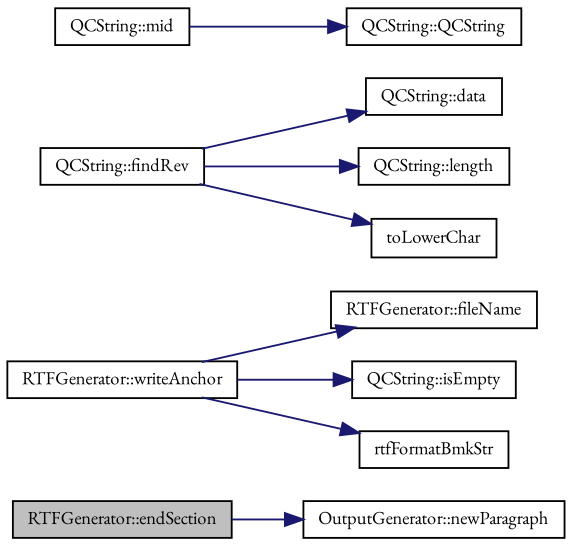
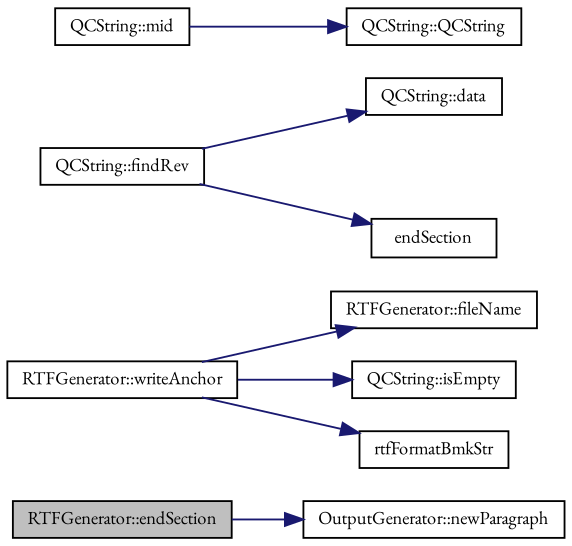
  digraph {
    fontname="EB Garamond"
    rankdir=LR
    node [color=black fillcolor=white fontname="EB Garamond" fontsize=10 shape=record style=filled]
    edge [color=midnightblue fontname="EB Garamond" fontsize=10 labelfontname=Helvetica labelfontsize=10 style=solid]
    n1 [fillcolor=grey75 fontcolor=black height=0.2 label="RTFGenerator::endSection" width=0.4]
    n2 [height=0.2 label="OutputGenerator::newParagraph" width=0.4]
    n3 [height=0.2 label="RTFGenerator::writeAnchor" width=0.4]
    n4 [height=0.2 label="RTFGenerator::fileName" width=0.4]
    n5 [height=0.2 label="QCString::isEmpty" width=0.4]
    n6 [height=0.2 label=rtfFormatBmkStr width=0.4]
    n7 [height=0.2 label="QCString::findRev" width=0.4]
    n8 [height=0.2 label="QCString::data" width=0.4]
-   n9 [height=0.2 label="QCString::length" width=0.4]
-   n10 [height=0.2 label=toLowerChar width=0.4]
+   n10 [height=0.2 label=endSection width=0.4]
    n11 [height=0.2 label="QCString::mid" width=0.4]
    n12 [height=0.2 label="QCString::QCString" width=0.4]
    n1 -> n2
    n3 -> n4
    n3 -> n5
    n3 -> n6
    n7 -> n8
-   n7 -> n9
    n7 -> n10
    n11 -> n12
  }
